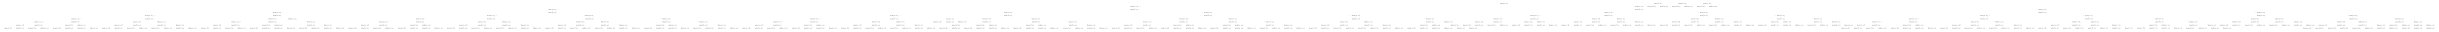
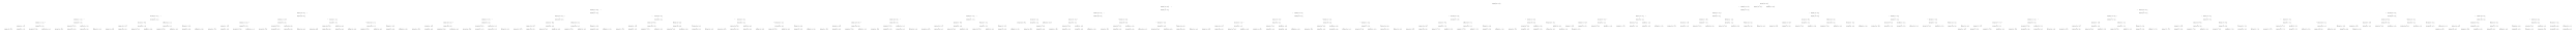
  digraph {
    fontname="Courier Prime"
    node [fontname="Courier Prime"]
    edge [fontname="Courier Prime"]
    n1 [label="Node{data=[4090, 4090]}"]
    n2 [label="Node{data=[3340, 3340]}"]
    n3 [label="Node{data=[5363, 5363]}"]
    n4 [label="Node{data=[2959, 2959]}"]
    n5 [label="Node{data=[3411, 3411]}"]
    n6 [label="Node{data=[5327, 5327]}"]
    n7 [label="Node{data=[5807, 5807]}"]
    n8 [label="Node{data=[2529, 2529]}"]
    n9 [label="Node{data=[3272, 3272]}"]
    n10 [label="Node{data=[3379, 3379]}"]
    n11 [label="Node{data=[3566, 3566]}"]
    n12 [label="Node{data=[2513, 2513]}"]
    n13 [label="Node{data=[2943, 2943]}"]
    n14 [label="Node{data=[3256, 3256]}"]
    n15 [label="Node{data=[3288, 3288]}"]
    n16 [label="Node{data=[2505, 2505]}"]
    n17 [label="Node{data=[2521, 2521]}"]
    n18 [label="Node{data=[2871, 2871]}"]
    n19 [label="Node{data=[2951, 2951]}"]
    n20 [label="Node{data=[1552, 1552]}"]
    n21 [label="Node{data=[2509, 2509]}"]
    n22 [label="Node{data=[2517, 2517]}"]
    n23 [label="Node{data=[2525, 2525]}"]
    n24 [label="Node{data=[1021, 1021]}"]
    n25 [label="Node{data=[2503, 2503]}"]
    n26 [label="Node{data=[2507, 2507]}"]
    n27 [label="Node{data=[2511, 2511]}"]
    n28 [label="Node{data=[953, 953]}"]
    n29 [label="Node{data=[1532, 1532]}"]
    n30 [label="Node{data=[2502, 2502]}"]
    n31 [label="Node{data=[2504, 2504]}"]
    n32 [label="Node{data=[2506, 2506]}"]
    n33 [label="Node{data=[2508, 2508]}"]
    n34 [label="Node{data=[2510, 2510]}"]
    n35 [label="Node{data=[2512, 2512]}"]
    n36 [label="Node{data=[2515, 2515]}"]
    n37 [label="Node{data=[2519, 2519]}"]
    n38 [label="Node{data=[2523, 2523]}"]
    n39 [label="Node{data=[2527, 2527]}"]
    n40 [label="Node{data=[2514, 2514]}"]
    n41 [label="Node{data=[2516, 2516]}"]
    n42 [label="Node{data=[2518, 2518]}"]
    n43 [label="Node{data=[2520, 2520]}"]
    n44 [label="Node{data=[2522, 2522]}"]
    n45 [label="Node{data=[2524, 2524]}"]
    n46 [label="Node{data=[2526, 2526]}"]
    n47 [label="Node{data=[2528, 2528]}"]
    n48 [label="Node{data=[2533, 2533]}"]
    n49 [label="Node{data=[2918, 2918]}"]
+   n50 [label="Node{data=[2947, 2947]}"]
    n51 [label="Node{data=[2955, 2955]}"]
    n52 [label="Node{data=[2531, 2531]}"]
    n53 [label="Node{data=[2570, 2570]}"]
    n54 [label="Node{data=[2873, 2873]}"]
    n55 [label="Node{data=[2939, 2939]}"]
    n56 [label="Node{data=[2530, 2530]}"]
    n57 [label="Node{data=[2532, 2532]}"]
    n58 [label="Node{data=[2534, 2534]}"]
    n59 [label="Node{data=[2611, 2611]}"]
    n60 [label="Node{data=[2872, 2872]}"]
    n61 [label="Node{data=[2887, 2887]}"]
    n62 [label="Node{data=[2919, 2919]}"]
    n63 [label="Node{data=[2942, 2942]}"]
    n64 [label="Node{data=[2945, 2945]}"]
    n65 [label="Node{data=[2949, 2949]}"]
    n66 [label="Node{data=[2953, 2953]}"]
    n67 [label="Node{data=[2957, 2957]}"]
    n68 [label="Node{data=[2944, 2944]}"]
    n69 [label="Node{data=[2946, 2946]}"]
    n70 [label="Node{data=[2948, 2948]}"]
    n71 [label="Node{data=[2950, 2950]}"]
    n72 [label="Node{data=[2952, 2952]}"]
    n73 [label="Node{data=[2954, 2954]}"]
    n74 [label="Node{data=[2956, 2956]}"]
    n75 [label="Node{data=[2958, 2958]}"]
    n76 [label="Node{data=[2967, 2967]}"]
    n77 [label="Node{data=[3264, 3264]}"]
    n78 [label="Node{data=[3280, 3280]}"]
    n79 [label="Node{data=[3296, 3296]}"]
    n80 [label="Node{data=[2963, 2963]}"]
    n81 [label="Node{data=[3252, 3252]}"]
    n82 [label="Node{data=[3260, 3260]}"]
    n83 [label="Node{data=[3268, 3268]}"]
    n84 [label="Node{data=[2961, 2961]}"]
    n85 [label="Node{data=[2965, 2965]}"]
    n86 [label="Node{data=[2995, 2995]}"]
    n87 [label="Node{data=[3254, 3254]}"]
    n88 [label="Node{data=[2960, 2960]}"]
    n89 [label="Node{data=[2962, 2962]}"]
    n90 [label="Node{data=[2964, 2964]}"]
    n91 [label="Node{data=[2966, 2966]}"]
    n92 [label="Node{data=[2968, 2968]}"]
    n93 [label="Node{data=[3115, 3115]}"]
    n94 [label="Node{data=[3253, 3253]}"]
    n95 [label="Node{data=[3255, 3255]}"]
    n96 [label="Node{data=[3258, 3258]}"]
    n97 [label="Node{data=[3262, 3262]}"]
    n98 [label="Node{data=[3266, 3266]}"]
    n99 [label="Node{data=[3270, 3270]}"]
    n100 [label="Node{data=[3257, 3257]}"]
    n101 [label="Node{data=[3259, 3259]}"]
    n102 [label="Node{data=[3261, 3261]}"]
    n103 [label="Node{data=[3263, 3263]}"]
    n104 [label="Node{data=[3265, 3265]}"]
    n105 [label="Node{data=[3267, 3267]}"]
    n106 [label="Node{data=[3269, 3269]}"]
    n107 [label="Node{data=[3271, 3271]}"]
    n108 [label="Node{data=[3276, 3276]}"]
    n109 [label="Node{data=[3284, 3284]}"]
    n110 [label="Node{data=[3292, 3292]}"]
    n111 [label="Node{data=[3300, 3300]}"]
    n112 [label="Node{data=[3274, 3274]}"]
    n113 [label="Node{data=[3278, 3278]}"]
    n114 [label="Node{data=[3282, 3282]}"]
    n115 [label="Node{data=[3286, 3286]}"]
    n116 [label="Node{data=[3273, 3273]}"]
    n117 [label="Node{data=[3275, 3275]}"]
    n118 [label="Node{data=[3277, 3277]}"]
    n119 [label="Node{data=[3279, 3279]}"]
    n120 [label="Node{data=[3281, 3281]}"]
    n121 [label="Node{data=[3283, 3283]}"]
    n122 [label="Node{data=[3285, 3285]}"]
    n123 [label="Node{data=[3287, 3287]}"]
    n124 [label="Node{data=[3290, 3290]}"]
    n125 [label="Node{data=[3294, 3294]}"]
    n126 [label="Node{data=[3298, 3298]}"]
    n127 [label="Node{data=[3338, 3338]}"]
    n128 [label="Node{data=[3289, 3289]}"]
    n129 [label="Node{data=[3291, 3291]}"]
    n130 [label="Node{data=[3293, 3293]}"]
    n131 [label="Node{data=[3295, 3295]}"]
    n132 [label="Node{data=[3297, 3297]}"]
    n133 [label="Node{data=[3299, 3299]}"]
    n134 [label="Node{data=[3337, 3337]}"]
    n135 [label="Node{data=[3339, 3339]}"]
    n136 [label="Node{data=[3363, 3363]}"]
    n137 [label="Node{data=[3395, 3395]}"]
    n138 [label="Node{data=[3427, 3427]}"]
    n139 [label="Node{data=[3582, 3582]}"]
    n140 [label="Node{data=[3348, 3348]}"]
    n141 [label="Node{data=[3371, 3371]}"]
    n142 [label="Node{data=[3387, 3387]}"]
    n143 [label="Node{data=[3403, 3403]}"]
    n144 [label="Node{data=[3344, 3344]}"]
    n145 [label="Node{data=[3359, 3359]}"]
    n146 [label="Node{data=[3367, 3367]}"]
    n147 [label="Node{data=[3375, 3375]}"]
    n148 [label="Node{data=[3342, 3342]}"]
    n149 [label="Node{data=[3346, 3346]}"]
    n150 [label="Node{data=[3350, 3350]}"]
    n151 [label="Node{data=[3361, 3361]}"]
    n152 [label="Node{data=[3341, 3341]}"]
    n153 [label="Node{data=[3343, 3343]}"]
    n154 [label="Node{data=[3345, 3345]}"]
    n155 [label="Node{data=[3347, 3347]}"]
    n156 [label="Node{data=[3349, 3349]}"]
    n157 [label="Node{data=[3358, 3358]}"]
    n158 [label="Node{data=[3360, 3360]}"]
    n159 [label="Node{data=[3362, 3362]}"]
    n160 [label="Node{data=[3365, 3365]}"]
    n161 [label="Node{data=[3369, 3369]}"]
    n162 [label="Node{data=[3373, 3373]}"]
    n163 [label="Node{data=[3377, 3377]}"]
    n164 [label="Node{data=[3364, 3364]}"]
    n165 [label="Node{data=[3366, 3366]}"]
    n166 [label="Node{data=[3368, 3368]}"]
    n167 [label="Node{data=[3370, 3370]}"]
    n168 [label="Node{data=[3372, 3372]}"]
    n169 [label="Node{data=[3374, 3374]}"]
    n170 [label="Node{data=[3376, 3376]}"]
    n171 [label="Node{data=[3378, 3378]}"]
    n172 [label="Node{data=[3383, 3383]}"]
    n173 [label="Node{data=[3391, 3391]}"]
    n174 [label="Node{data=[3399, 3399]}"]
    n175 [label="Node{data=[3407, 3407]}"]
    n176 [label="Node{data=[3385, 3385]}"]
    n177 [label="Node{data=[3389, 3389]}"]
    n178 [label="Node{data=[3393, 3393]}"]
    n179 [label="Node{data=[3381, 3381]}"]
    n180 [label="Node{data=[3380, 3380]}"]
    n181 [label="Node{data=[3382, 3382]}"]
    n182 [label="Node{data=[3384, 3384]}"]
    n183 [label="Node{data=[3386, 3386]}"]
    n184 [label="Node{data=[3388, 3388]}"]
    n185 [label="Node{data=[3390, 3390]}"]
    n186 [label="Node{data=[3392, 3392]}"]
    n187 [label="Node{data=[3394, 3394]}"]
    n188 [label="Node{data=[3397, 3397]}"]
    n189 [label="Node{data=[3401, 3401]}"]
    n190 [label="Node{data=[3405, 3405]}"]
    n191 [label="Node{data=[3409, 3409]}"]
    n192 [label="Node{data=[3396, 3396]}"]
    n193 [label="Node{data=[3398, 3398]}"]
    n194 [label="Node{data=[3400, 3400]}"]
    n195 [label="Node{data=[3402, 3402]}"]
    n196 [label="Node{data=[3404, 3404]}"]
    n197 [label="Node{data=[3406, 3406]}"]
    n198 [label="Node{data=[3408, 3408]}"]
    n199 [label="Node{data=[3410, 3410]}"]
    n200 [label="Node{data=[3419, 3419]}"]
    n201 [label="Node{data=[3507, 3507]}"]
    n202 [label="Node{data=[3574, 3574]}"]
    n203 [label="Node{data=[3590, 3590]}"]
    n204 [label="Node{data=[3415, 3415]}"]
    n205 [label="Node{data=[3423, 3423]}"]
    n206 [label="Node{data=[3432, 3432]}"]
    n207 [label="Node{data=[3562, 3562]}"]
    n208 [label="Node{data=[3413, 3413]}"]
    n209 [label="Node{data=[3417, 3417]}"]
    n210 [label="Node{data=[3421, 3421]}"]
    n211 [label="Node{data=[3425, 3425]}"]
    n212 [label="Node{data=[3412, 3412]}"]
    n213 [label="Node{data=[3414, 3414]}"]
    n214 [label="Node{data=[3416, 3416]}"]
    n215 [label="Node{data=[3418, 3418]}"]
    n216 [label="Node{data=[3420, 3420]}"]
    n217 [label="Node{data=[3422, 3422]}"]
    n218 [label="Node{data=[3424, 3424]}"]
    n219 [label="Node{data=[3426, 3426]}"]
    n220 [label="Node{data=[3429, 3429]}"]
    n221 [label="Node{data=[3460, 3460]}"]
    n222 [label="Node{data=[3553, 3553]}"]
    n223 [label="Node{data=[3564, 3564]}"]
    n224 [label="Node{data=[3428, 3428]}"]
    n225 [label="Node{data=[3430, 3430]}"]
    n226 [label="Node{data=[3444, 3444]}"]
    n227 [label="Node{data=[3506, 3506]}"]
    n228 [label="Node{data=[3508, 3508]}"]
    n229 [label="Node{data=[3561, 3561]}"]
    n230 [label="Node{data=[3563, 3563]}"]
    n231 [label="Node{data=[3565, 3565]}"]
    n232 [label="Node{data=[3570, 3570]}"]
    n233 [label="Node{data=[3578, 3578]}"]
    n234 [label="Node{data=[3586, 3586]}"]
    n235 [label="Node{data=[3594, 3594]}"]
    n236 [label="Node{data=[3568, 3568]}"]
    n237 [label="Node{data=[3572, 3572]}"]
    n238 [label="Node{data=[3576, 3576]}"]
    n239 [label="Node{data=[3580, 3580]}"]
    n240 [label="Node{data=[3567, 3567]}"]
    n241 [label="Node{data=[3569, 3569]}"]
    n242 [label="Node{data=[3571, 3571]}"]
    n243 [label="Node{data=[3573, 3573]}"]
    n244 [label="Node{data=[3575, 3575]}"]
    n245 [label="Node{data=[3577, 3577]}"]
    n246 [label="Node{data=[3579, 3579]}"]
    n247 [label="Node{data=[3581, 3581]}"]
    n248 [label="Node{data=[3584, 3584]}"]
    n249 [label="Node{data=[3588, 3588]}"]
    n250 [label="Node{data=[3592, 3592]}"]
    n251 [label="Node{data=[3583, 3583]}"]
    n252 [label="Node{data=[3585, 3585]}"]
    n253 [label="Node{data=[3587, 3587]}"]
    n254 [label="Node{data=[3589, 3589]}"]
    n255 [label="Node{data=[3591, 3591]}"]
    n256 [label="Node{data=[3593, 3593]}"]
    n257 [label="Node{data=[3930, 3930]}"]
    n258 [label="Node{data=[3650, 3650]}"]
    n259 [label="Node{data=[4036, 4036]}"]
    n260 [label="Node{data=[5128, 5128]}"]
    n261 [label="Node{data=[5347, 5347]}"]
    n262 [label="Node{data=[5736, 5736]}"]
    n263 [label="Node{data=[6918, 6918]}"]
    n264 [label="Node{data=[5120, 5120]}"]
    n265 [label="Node{data=[5319, 5319]}"]
    n266 [label="Node{data=[5339, 5339]}"]
    n267 [label="Node{data=[5355, 5355]}"]
    n268 [label="Node{data=[4919, 4919]}"]
    n269 [label="Node{data=[5124, 5124]}"]
    n270 [label="Node{data=[5164, 5164]}"]
    n271 [label="Node{data=[5323, 5323]}"]
    n272 [label="Node{data=[4661, 4661]}"]
    n273 [label="Node{data=[5118, 5118]}"]
    n274 [label="Node{data=[5122, 5122]}"]
    n275 [label="Node{data=[5126, 5126]}"]
    n276 [label="Node{data=[4353, 4353]}"]
    n277 [label="Node{data=[4776, 4776]}"]
    n278 [label="Node{data=[5099, 5099]}"]
    n279 [label="Node{data=[5119, 5119]}"]
    n280 [label="Node{data=[5121, 5121]}"]
    n281 [label="Node{data=[5123, 5123]}"]
    n282 [label="Node{data=[5125, 5125]}"]
    n283 [label="Node{data=[5127, 5127]}"]
    n284 [label="Node{data=[5130, 5130]}"]
    n285 [label="Node{data=[5317, 5317]}"]
    n286 [label="Node{data=[5321, 5321]}"]
    n287 [label="Node{data=[5325, 5325]}"]
    n288 [label="Node{data=[5129, 5129]}"]
    n289 [label="Node{data=[5133, 5133]}"]
    n290 [label="Node{data=[5316, 5316]}"]
    n291 [label="Node{data=[5318, 5318]}"]
    n292 [label="Node{data=[5320, 5320]}"]
    n293 [label="Node{data=[5322, 5322]}"]
    n294 [label="Node{data=[5324, 5324]}"]
    n295 [label="Node{data=[5326, 5326]}"]
    n296 [label="Node{data=[5331, 5331]}"]
    n297 [label="Node{data=[5343, 5343]}"]
    n298 [label="Node{data=[5351, 5351]}"]
    n299 [label="Node{data=[5359, 5359]}"]
    n300 [label="Node{data=[5329, 5329]}"]
    n301 [label="Node{data=[5337, 5337]}"]
    n302 [label="Node{data=[5341, 5341]}"]
    n303 [label="Node{data=[5345, 5345]}"]
    n304 [label="Node{data=[5328, 5328]}"]
    n305 [label="Node{data=[5330, 5330]}"]
    n306 [label="Node{data=[5336, 5336]}"]
    n307 [label="Node{data=[5338, 5338]}"]
    n308 [label="Node{data=[5340, 5340]}"]
    n309 [label="Node{data=[5342, 5342]}"]
    n310 [label="Node{data=[5344, 5344]}"]
    n311 [label="Node{data=[5346, 5346]}"]
    n312 [label="Node{data=[5349, 5349]}"]
    n313 [label="Node{data=[5353, 5353]}"]
    n314 [label="Node{data=[5357, 5357]}"]
    n315 [label="Node{data=[5361, 5361]}"]
    n316 [label="Node{data=[5348, 5348]}"]
    n317 [label="Node{data=[5350, 5350]}"]
    n318 [label="Node{data=[5352, 5352]}"]
    n319 [label="Node{data=[5354, 5354]}"]
    n320 [label="Node{data=[5356, 5356]}"]
    n321 [label="Node{data=[5358, 5358]}"]
    n322 [label="Node{data=[5360, 5360]}"]
    n323 [label="Node{data=[5362, 5362]}"]
    n324 [label="Node{data=[5389, 5389]}"]
    n325 [label="Node{data=[5752, 5752]}"]
    n326 [label="Node{data=[6226, 6226]}"]
    n327 [label="Node{data=[8818, 8818]}"]
    n328 [label="Node{data=[5381, 5381]}"]
    n329 [label="Node{data=[5728, 5728]}"]
    n330 [label="Node{data=[5744, 5744]}"]
    n331 [label="Node{data=[5799, 5799]}"]
    n332 [label="Node{data=[5377, 5377]}"]
    n333 [label="Node{data=[5385, 5385]}"]
    n334 [label="Node{data=[5393, 5393]}"]
    n335 [label="Node{data=[5732, 5732]}"]
    n336 [label="Node{data=[5375, 5375]}"]
    n337 [label="Node{data=[5379, 5379]}"]
    n338 [label="Node{data=[5383, 5383]}"]
    n339 [label="Node{data=[5387, 5387]}"]
    n340 [label="Node{data=[5364, 5364]}"]
    n341 [label="Node{data=[5376, 5376]}"]
    n342 [label="Node{data=[5378, 5378]}"]
    n343 [label="Node{data=[5380, 5380]}"]
    n344 [label="Node{data=[5382, 5382]}"]
    n345 [label="Node{data=[5384, 5384]}"]
    n346 [label="Node{data=[5386, 5386]}"]
    n347 [label="Node{data=[5388, 5388]}"]
    n348 [label="Node{data=[5391, 5391]}"]
    n349 [label="Node{data=[5618, 5618]}"]
    n350 [label="Node{data=[5730, 5730]}"]
    n351 [label="Node{data=[5734, 5734]}"]
    n352 [label="Node{data=[5390, 5390]}"]
    n353 [label="Node{data=[5392, 5392]}"]
    n354 [label="Node{data=[5409, 5409]}"]
    n355 [label="Node{data=[5705, 5705]}"]
    n356 [label="Node{data=[5729, 5729]}"]
    n357 [label="Node{data=[5731, 5731]}"]
    n358 [label="Node{data=[5733, 5733]}"]
    n359 [label="Node{data=[5735, 5735]}"]
    n360 [label="Node{data=[5740, 5740]}"]
    n361 [label="Node{data=[5748, 5748]}"]
    n362 [label="Node{data=[5756, 5756]}"]
    n363 [label="Node{data=[5803, 5803]}"]
    n364 [label="Node{data=[5738, 5738]}"]
    n365 [label="Node{data=[5742, 5742]}"]
    n366 [label="Node{data=[5746, 5746]}"]
    n367 [label="Node{data=[5750, 5750]}"]
    n368 [label="Node{data=[5737, 5737]}"]
    n369 [label="Node{data=[5739, 5739]}"]
    n370 [label="Node{data=[5741, 5741]}"]
    n371 [label="Node{data=[5743, 5743]}"]
    n372 [label="Node{data=[5745, 5745]}"]
    n373 [label="Node{data=[5747, 5747]}"]
    n374 [label="Node{data=[5749, 5749]}"]
    n375 [label="Node{data=[5751, 5751]}"]
    n376 [label="Node{data=[5754, 5754]}"]
    n377 [label="Node{data=[5797, 5797]}"]
    n378 [label="Node{data=[5801, 5801]}"]
    n379 [label="Node{data=[5805, 5805]}"]
    n380 [label="Node{data=[5753, 5753]}"]
    n381 [label="Node{data=[5755, 5755]}"]
    n382 [label="Node{data=[5757, 5757]}"]
    n383 [label="Node{data=[5798, 5798]}"]
    n384 [label="Node{data=[5800, 5800]}"]
    n385 [label="Node{data=[5802, 5802]}"]
    n386 [label="Node{data=[5804, 5804]}"]
    n387 [label="Node{data=[5806, 5806]}"]
    n388 [label="Node{data=[5811, 5811]}"]
    n389 [label="Node{data=[6914, 6914]}"]
    n390 [label="Node{data=[6926, 6926]}"]
    n391 [label="Node{data=[8822, 8822]}"]
    n392 [label="Node{data=[5809, 5809]}"]
    n393 [label="Node{data=[5995, 5995]}"]
    n394 [label="Node{data=[6305, 6305]}"]
    n395 [label="Node{data=[6916, 6916]}"]
    n396 [label="Node{data=[5808, 5808]}"]
    n397 [label="Node{data=[5810, 5810]}"]
    n398 [label="Node{data=[5812, 5812]}"]
    n399 [label="Node{data=[6003, 6003]}"]
    n400 [label="Node{data=[6248, 6248]}"]
    n401 [label="Node{data=[6331, 6331]}"]
    n402 [label="Node{data=[6915, 6915]}"]
    n403 [label="Node{data=[6917, 6917]}"]
    n404 [label="Node{data=[6922, 6922]}"]
    n405 [label="Node{data=[8814, 8814]}"]
    n406 [label="Node{data=[8820, 8820]}"]
    n407 [label="Node{data=[9118, 9118]}"]
    n408 [label="Node{data=[6920, 6920]}"]
    n409 [label="Node{data=[6924, 6924]}"]
    n410 [label="Node{data=[7750, 7750]}"]
    n411 [label="Node{data=[8816, 8816]}"]
    n412 [label="Node{data=[6919, 6919]}"]
    n413 [label="Node{data=[6921, 6921]}"]
    n414 [label="Node{data=[6923, 6923]}"]
    n415 [label="Node{data=[6925, 6925]}"]
    n416 [label="Node{data=[6962, 6962]}"]
    n417 [label="Node{data=[8813, 8813]}"]
    n418 [label="Node{data=[8815, 8815]}"]
    n419 [label="Node{data=[8817, 8817]}"]
    n420 [label="Node{data=[8819, 8819]}"]
    n421 [label="Node{data=[8821, 8821]}"]
    n422 [label="Node{data=[8824, 8824]}"]
    n423 [label="Node{data=[9193, 9193]}"]
    n424 [label="Node{data=[8823, 8823]}"]
    n425 [label="Node{data=[8825, 8825]}"]
    n426 [label="Node{data=[9409, 9409]}"]
    n1 -> n2
    n1 -> n3
    n2 -> n4
    n2 -> n5
    n3 -> n6
    n3 -> n7
    n4 -> n8
    n4 -> n9
    n5 -> n10
    n5 -> n11
    n6 -> n260
    n6 -> n261
    n7 -> n262
    n7 -> n263
    n8 -> n12
    n8 -> n13
    n9 -> n14
    n9 -> n15
    n10 -> n136
    n10 -> n137
    n11 -> n138
    n11 -> n139
    n12 -> n16
    n12 -> n17
    n13 -> n18
    n13 -> n19
    n14 -> n76
    n14 -> n77
    n15 -> n78
    n15 -> n79
    n16 -> n20
    n16 -> n21
    n17 -> n22
    n17 -> n23
    n18 -> n48
    n18 -> n49
+   n19 -> n50
    n19 -> n51
    n20 -> n24
    n20 -> n25
    n21 -> n26
    n21 -> n27
    n22 -> n36
    n22 -> n37
    n23 -> n38
    n23 -> n39
    n24 -> n28
    n24 -> n29
    n25 -> n30
    n25 -> n31
    n26 -> n32
    n26 -> n33
    n27 -> n34
    n27 -> n35
    n36 -> n40
    n36 -> n41
    n37 -> n42
    n37 -> n43
    n38 -> n44
    n38 -> n45
    n39 -> n46
    n39 -> n47
    n48 -> n52
    n48 -> n53
    n49 -> n54
    n49 -> n55
+   n50 -> n64
+   n50 -> n65
    n51 -> n66
    n51 -> n67
    n52 -> n56
    n52 -> n57
    n53 -> n58
    n53 -> n59
    n54 -> n60
    n54 -> n61
    n55 -> n62
    n55 -> n63
    n64 -> n68
    n64 -> n69
    n65 -> n70
    n65 -> n71
    n66 -> n72
    n66 -> n73
    n67 -> n74
    n67 -> n75
    n76 -> n80
    n76 -> n81
    n77 -> n82
    n77 -> n83
    n78 -> n108
    n78 -> n109
    n79 -> n110
    n79 -> n111
    n80 -> n84
    n80 -> n85
    n81 -> n86
    n81 -> n87
    n82 -> n96
    n82 -> n97
    n83 -> n98
    n83 -> n99
    n84 -> n88
    n84 -> n89
    n85 -> n90
    n85 -> n91
    n86 -> n92
    n86 -> n93
    n87 -> n94
    n87 -> n95
    n96 -> n100
    n96 -> n101
    n97 -> n102
    n97 -> n103
    n98 -> n104
    n98 -> n105
    n99 -> n106
    n99 -> n107
    n108 -> n112
    n108 -> n113
    n109 -> n114
    n109 -> n115
    n110 -> n124
    n110 -> n125
    n111 -> n126
    n111 -> n127
    n112 -> n116
    n112 -> n117
    n113 -> n118
    n113 -> n119
    n114 -> n120
    n114 -> n121
    n115 -> n122
    n115 -> n123
    n124 -> n128
    n124 -> n129
    n125 -> n130
    n125 -> n131
    n126 -> n132
    n126 -> n133
    n127 -> n134
    n127 -> n135
    n136 -> n140
    n136 -> n141
    n137 -> n142
    n137 -> n143
    n138 -> n200
    n138 -> n201
    n139 -> n202
    n139 -> n203
    n140 -> n144
    n140 -> n145
    n141 -> n146
    n141 -> n147
    n142 -> n172
    n142 -> n173
    n143 -> n174
    n143 -> n175
    n144 -> n148
    n144 -> n149
    n145 -> n150
    n145 -> n151
    n146 -> n160
    n146 -> n161
    n147 -> n162
    n147 -> n163
    n148 -> n152
    n148 -> n153
    n149 -> n154
    n149 -> n155
    n150 -> n156
    n150 -> n157
    n151 -> n158
    n151 -> n159
    n160 -> n164
    n160 -> n165
    n161 -> n166
    n161 -> n167
    n162 -> n168
    n162 -> n169
    n163 -> n170
    n163 -> n171
    n172 -> n176
    n173 -> n177
    n173 -> n178
    n174 -> n188
    n174 -> n189
    n175 -> n190
    n175 -> n191
    n176 -> n182
    n176 -> n183
    n177 -> n184
    n177 -> n185
    n178 -> n186
    n178 -> n187
    n179 -> n172
    n179 -> n180
    n179 -> n181
    n188 -> n192
    n188 -> n193
    n189 -> n194
    n189 -> n195
    n190 -> n196
    n190 -> n197
    n191 -> n198
    n191 -> n199
    n200 -> n204
    n200 -> n205
    n201 -> n206
    n201 -> n207
    n202 -> n232
    n202 -> n233
    n203 -> n234
    n203 -> n235
    n204 -> n208
    n204 -> n209
    n205 -> n210
    n205 -> n211
    n206 -> n220
    n206 -> n221
    n207 -> n222
    n207 -> n223
    n208 -> n212
    n208 -> n213
    n209 -> n214
    n209 -> n215
    n210 -> n216
    n210 -> n217
    n211 -> n218
    n211 -> n219
    n220 -> n224
    n220 -> n225
    n221 -> n226
    n221 -> n227
    n222 -> n228
    n222 -> n229
    n223 -> n230
    n223 -> n231
    n232 -> n236
    n232 -> n237
    n233 -> n238
    n233 -> n239
    n234 -> n248
    n234 -> n249
    n235 -> n250
    n236 -> n240
    n236 -> n241
    n237 -> n242
    n237 -> n243
    n238 -> n244
    n238 -> n245
    n239 -> n246
    n239 -> n247
    n248 -> n251
    n248 -> n252
    n249 -> n253
    n249 -> n254
    n250 -> n255
    n250 -> n256
    n257 -> n258
    n257 -> n259
    n260 -> n264
    n260 -> n265
    n261 -> n266
    n261 -> n267
    n262 -> n324
    n262 -> n325
    n263 -> n326
    n263 -> n327
    n264 -> n268
    n264 -> n269
    n265 -> n270
    n265 -> n271
    n266 -> n296
    n266 -> n297
    n267 -> n298
    n267 -> n299
    n268 -> n272
    n268 -> n273
    n269 -> n274
    n269 -> n275
    n270 -> n284
    n270 -> n285
    n271 -> n286
    n271 -> n287
    n272 -> n276
    n272 -> n277
    n273 -> n278
    n273 -> n279
    n274 -> n280
    n274 -> n281
    n275 -> n282
    n275 -> n283
    n284 -> n288
    n284 -> n289
    n285 -> n290
    n285 -> n291
    n286 -> n292
    n286 -> n293
    n287 -> n294
    n287 -> n295
    n296 -> n300
    n296 -> n301
    n297 -> n302
    n297 -> n303
    n298 -> n312
    n298 -> n313
    n299 -> n314
    n299 -> n315
    n300 -> n304
    n300 -> n305
    n301 -> n306
    n301 -> n307
    n302 -> n308
    n302 -> n309
    n303 -> n310
    n303 -> n311
    n312 -> n316
    n312 -> n317
    n313 -> n318
    n313 -> n319
    n314 -> n320
    n314 -> n321
    n315 -> n322
    n315 -> n323
    n324 -> n328
    n324 -> n329
    n325 -> n330
    n325 -> n331
    n326 -> n388
    n326 -> n389
    n327 -> n390
    n327 -> n391
    n328 -> n332
    n328 -> n333
    n329 -> n334
    n329 -> n335
    n330 -> n360
    n330 -> n361
    n331 -> n362
    n331 -> n363
    n332 -> n336
    n332 -> n337
    n333 -> n338
    n333 -> n339
    n334 -> n348
    n334 -> n349
    n335 -> n350
    n335 -> n351
    n336 -> n340
    n336 -> n341
    n337 -> n342
    n337 -> n343
    n338 -> n344
    n338 -> n345
    n339 -> n346
    n339 -> n347
    n348 -> n352
    n348 -> n353
    n349 -> n354
    n349 -> n355
    n350 -> n356
    n350 -> n357
    n351 -> n358
    n351 -> n359
    n360 -> n364
    n360 -> n365
    n361 -> n366
    n361 -> n367
    n362 -> n376
    n362 -> n377
    n363 -> n378
    n363 -> n379
    n364 -> n368
    n364 -> n369
    n365 -> n370
    n365 -> n371
    n366 -> n372
    n366 -> n373
    n367 -> n374
    n367 -> n375
    n376 -> n380
    n376 -> n381
    n377 -> n382
    n377 -> n383
    n378 -> n384
    n378 -> n385
    n379 -> n386
    n379 -> n387
    n388 -> n392
    n388 -> n393
    n389 -> n394
    n389 -> n395
    n390 -> n404
    n390 -> n405
    n391 -> n406
    n391 -> n407
    n392 -> n396
    n392 -> n397
    n393 -> n398
    n393 -> n399
    n394 -> n400
    n394 -> n401
    n395 -> n402
    n395 -> n403
    n404 -> n408
    n404 -> n409
    n405 -> n410
    n405 -> n411
    n406 -> n420
    n406 -> n421
    n407 -> n422
    n407 -> n423
    n408 -> n412
    n408 -> n413
    n409 -> n414
    n409 -> n415
    n410 -> n416
    n410 -> n417
    n411 -> n418
    n411 -> n419
    n422 -> n424
    n422 -> n425
    n423 -> n426
  }
